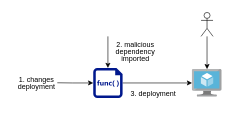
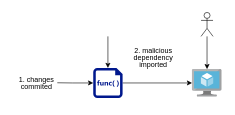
  <mxCell id="0" />
  <mxCell id="1" parent="0" />
  <mxCell id="2" value="" style="endArrow=classic;html=1;rounded=0;entryX=0;entryY=0.5;entryDx=0;entryDy=0;entryPerimeter=0;" edge="1" parent="1" target="5"><mxGeometry width="50" height="50" relative="1" as="geometry"><mxPoint x="95" y="137.66" as="sourcePoint" /><mxPoint x="155" y="137.66" as="targetPoint" /><Array as="points"><mxPoint x="120" y="138" /></Array></mxGeometry></mxCell>
- <mxCell id="3" value="&lt;div style=&quot;line-height: 100%;&quot;&gt;1. changes&lt;div&gt;deployment&lt;/div&gt;&lt;/div&gt;" style="text;html=1;align=center;verticalAlign=middle;resizable=0;points=[];autosize=1;strokeColor=none;fillColor=none;" vertex="1" parent="1"><mxGeometry x="20" y="118" width="80" height="40" as="geometry" /></mxCell>
+ <mxCell id="3" value="&lt;div style=&quot;line-height: 100%;&quot;&gt;1. changes&lt;div&gt;commited&lt;/div&gt;&lt;/div&gt;" style="text;html=1;align=center;verticalAlign=middle;resizable=0;points=[];autosize=1;strokeColor=none;fillColor=none;" vertex="1" parent="1"><mxGeometry x="20" y="118" width="80" height="40" as="geometry" /></mxCell>
  <mxCell id="4" value="" style="edgeStyle=orthogonalEdgeStyle;rounded=0;orthogonalLoop=1;jettySize=auto;html=1;" edge="1" parent="1" source="5" target="9"><mxGeometry relative="1" as="geometry" /></mxCell>
  <mxCell id="5" value="" style="sketch=0;aspect=fixed;pointerEvents=1;shadow=0;dashed=0;html=1;strokeColor=none;labelPosition=center;verticalLabelPosition=bottom;verticalAlign=top;align=center;fillColor=#00188D;shape=mxgraph.mscae.enterprise.code_file" vertex="1" parent="1"><mxGeometry x="155" y="113" width="49" height="50" as="geometry" /></mxCell>
  <mxCell id="6" value="" style="edgeStyle=orthogonalEdgeStyle;rounded=0;orthogonalLoop=1;jettySize=auto;html=1;" edge="1" parent="1" source="7" target="5"><mxGeometry relative="1" as="geometry" /></mxCell>
  <mxCell id="7" value="" style="shape=image;verticalLabelPosition=bottom;labelBackgroundColor=default;verticalAlign=top;aspect=fixed;imageAspect=0;image=https://upload.wikimedia.org/wikipedia/commons/thumb/d/db/Npm-logo.svg/1920px-Npm-logo.svg.png;" vertex="1" parent="1"><mxGeometry x="144.5" y="33" width="70" height="27.24" as="geometry" /></mxCell>
- <mxCell id="8" value="&lt;div style=&quot;line-height: 100%;&quot;&gt;2. malicious&lt;div&gt;dependency&lt;/div&gt;&lt;div&gt;imported&lt;/div&gt;&lt;/div&gt;" style="text;html=1;align=center;verticalAlign=middle;resizable=0;points=[];autosize=1;strokeColor=none;fillColor=none;" vertex="1" parent="1"><mxGeometry x="180" y="60.24" width="90" height="50" as="geometry" /></mxCell>
+ <mxCell id="8" value="&lt;div style=&quot;line-height: 100%;&quot;&gt;2. malicious&lt;div&gt;dependency&lt;/div&gt;&lt;div&gt;imported&lt;/div&gt;&lt;/div&gt;" style="text;html=1;align=center;verticalAlign=middle;resizable=0;points=[];autosize=1;strokeColor=none;fillColor=none;" vertex="1" parent="1"><mxGeometry x="210" y="70.24" width="90" height="50" as="geometry" /></mxCell>
  <mxCell id="9" value="" style="image;sketch=0;aspect=fixed;html=1;points=[];align=center;fontSize=12;image=img/lib/mscae/Virtual_Machine.svg;" vertex="1" parent="1"><mxGeometry x="320" y="115" width="50" height="46" as="geometry" /></mxCell>
- <mxCell id="10" value="&lt;div style=&quot;line-height: 100%;&quot;&gt;3. deployment&lt;/div&gt;" style="text;html=1;align=center;verticalAlign=middle;resizable=0;points=[];autosize=1;strokeColor=none;fillColor=none;" vertex="1" parent="1"><mxGeometry x="205" y="140" width="100" height="30" as="geometry" /></mxCell>
  <mxCell id="11" value="" style="edgeStyle=orthogonalEdgeStyle;rounded=0;orthogonalLoop=1;jettySize=auto;html=1;" edge="1" parent="1" source="12" target="9"><mxGeometry relative="1" as="geometry" /></mxCell>
  <mxCell id="12" value="" style="shape=umlActor;verticalLabelPosition=bottom;verticalAlign=top;html=1;outlineConnect=0;" vertex="1" parent="1"><mxGeometry x="335" y="20.24" width="20" height="40" as="geometry" /></mxCell>
